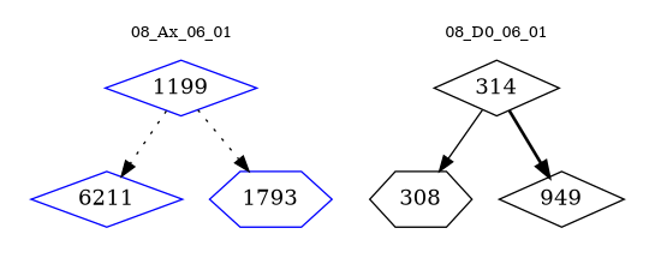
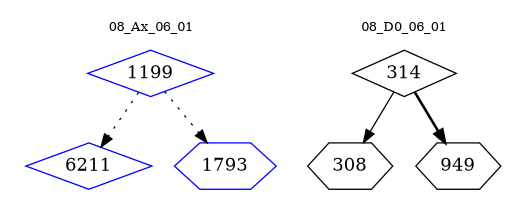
  digraph {
    node [color=blue shape=diamond]
    edge [color=black style=dotted]
    n1 [label=1199]
    n2 [label=6211]
    n3 [label=1793 shape=hexagon]
    n4 [color=black label=314]
    n5 [color=black label=308 shape=hexagon]
-   n6 [color=black label=949]
+   n6 [color=black label=949 shape=hexagon]
    subgraph cluster_1 {
      color=white
      fontsize=10
      label="08_Ax_06_01"
      n1
      n2
      n3
    }
    subgraph cluster_2 {
      color=white
      fontsize=10
      label="08_D0_06_01"
      n4
      n5
      n6
    }
    n1 -> n2
    n1 -> n3
    n4 -> n5 [style=solid]
    n4 -> n6 [style=bold]
  }
